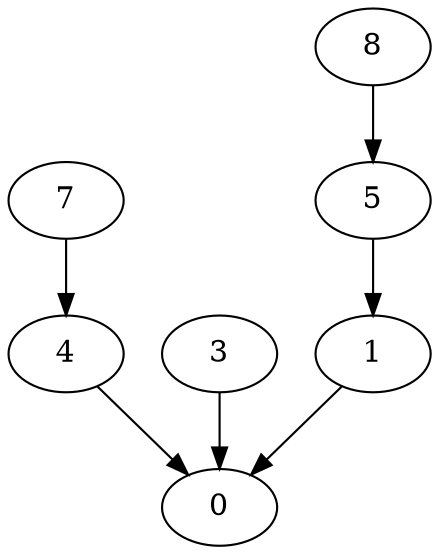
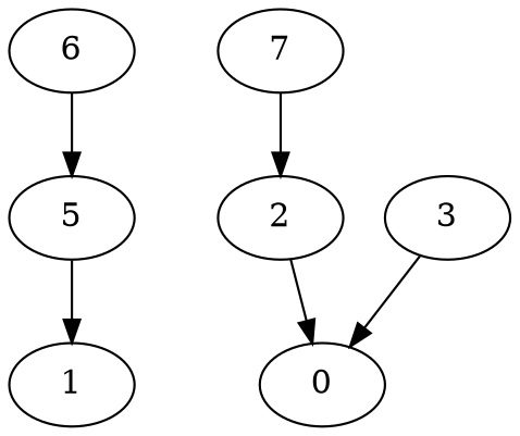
  digraph {
    1
    0
-   2 [label=4]
+   2
    3
    5
    7
-   8
-   1 -> 0
+   8 [label=6]
    2 -> 0
    3 -> 0
    5 -> 1
    7 -> 2
    8 -> 5
  }
